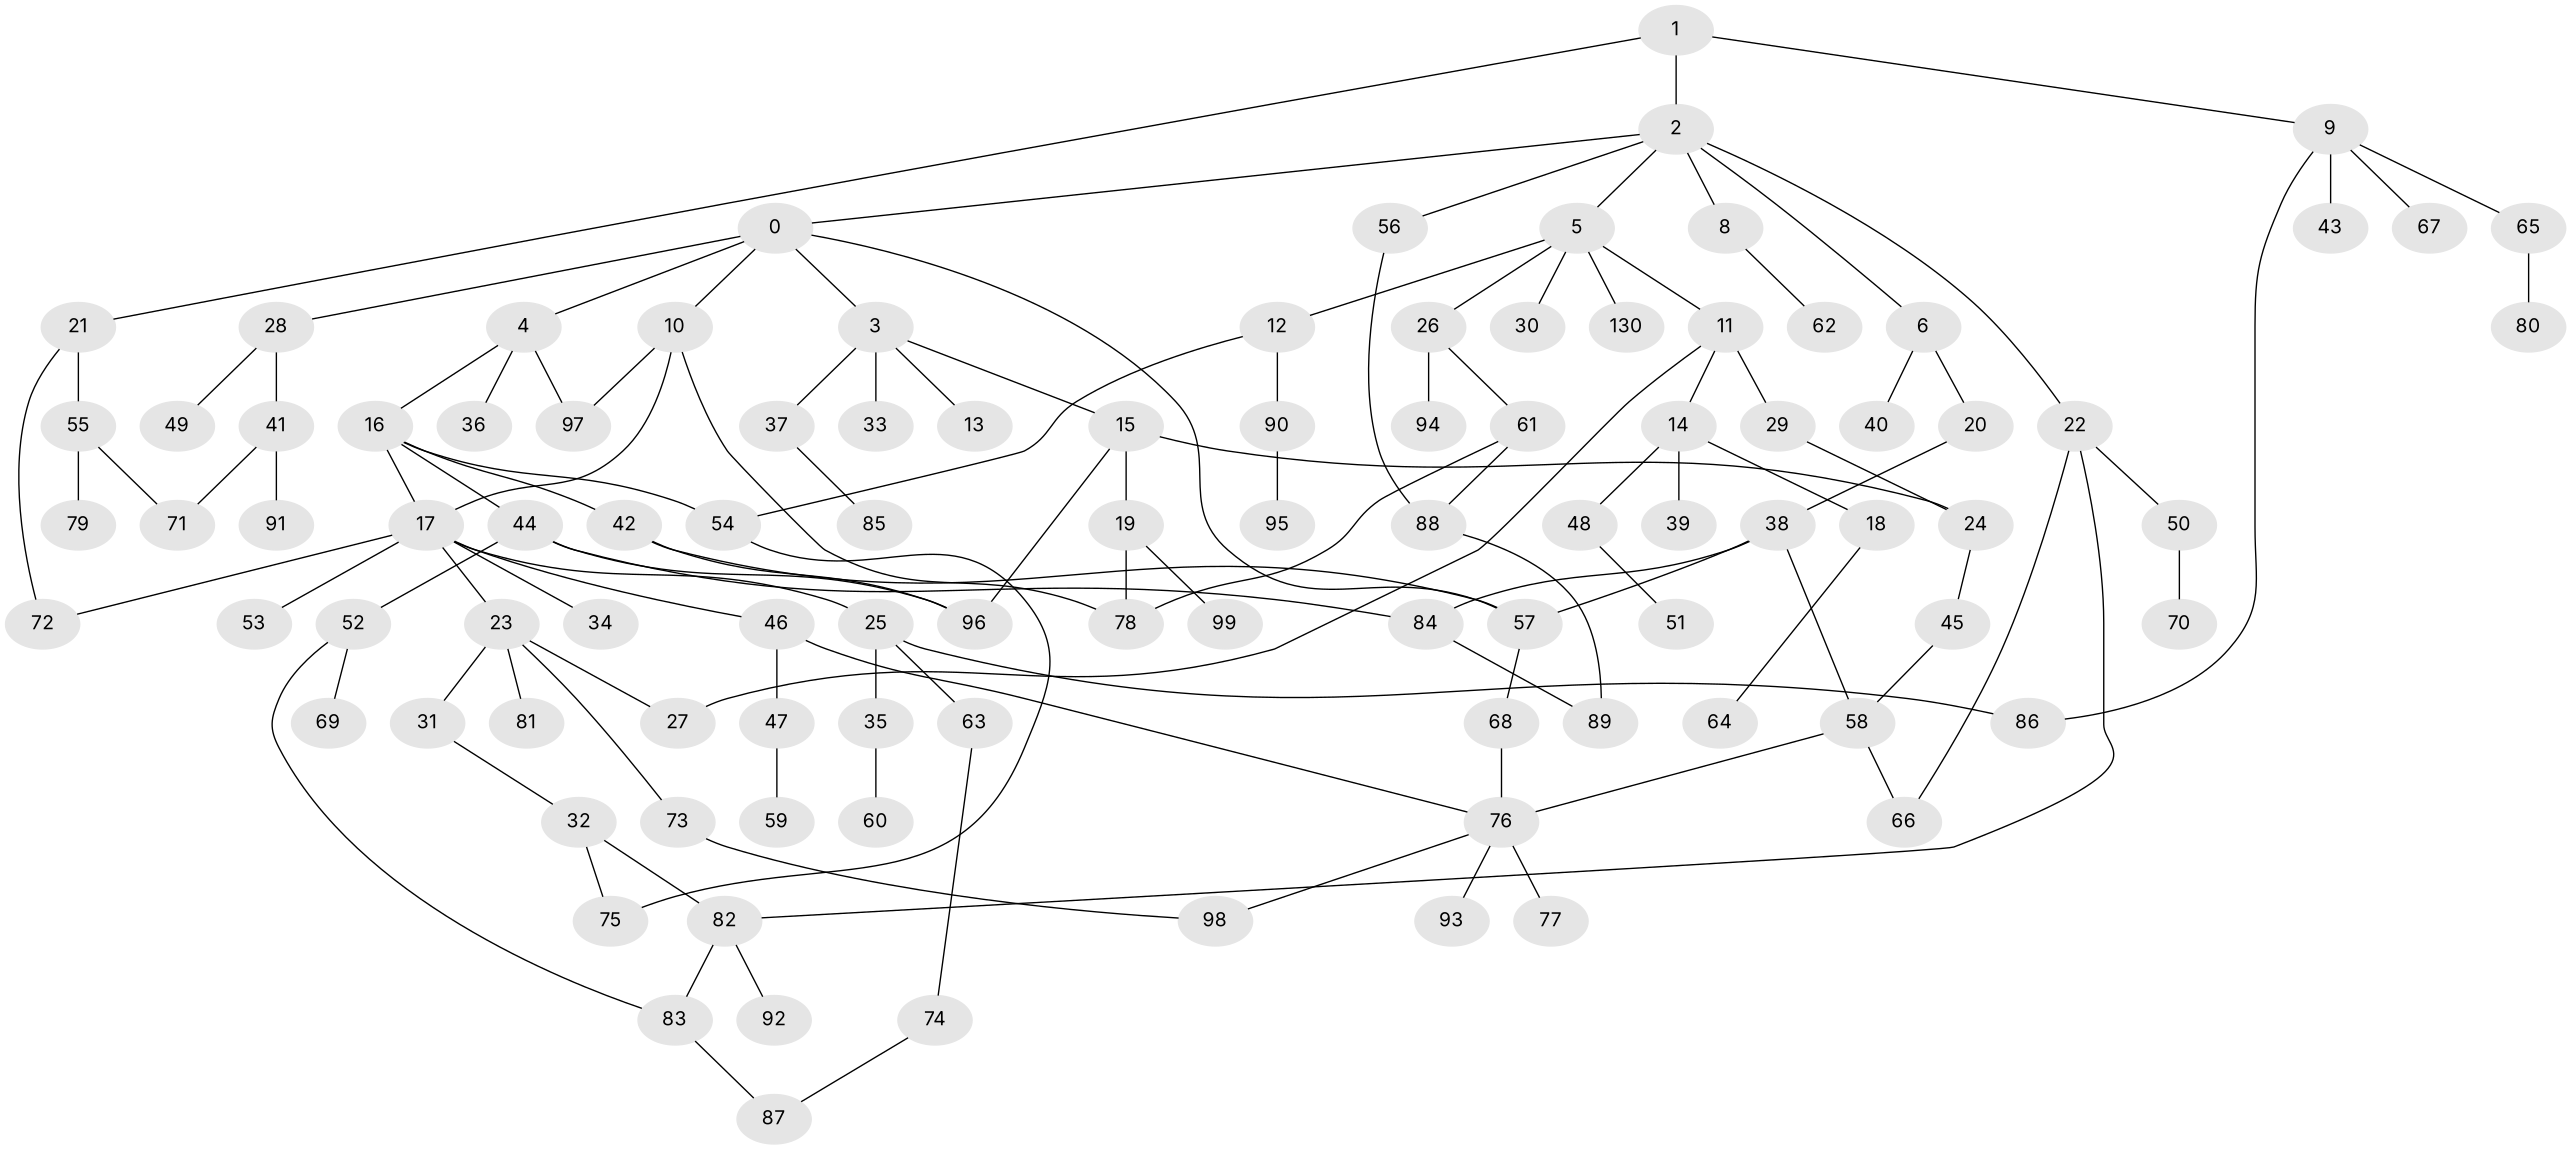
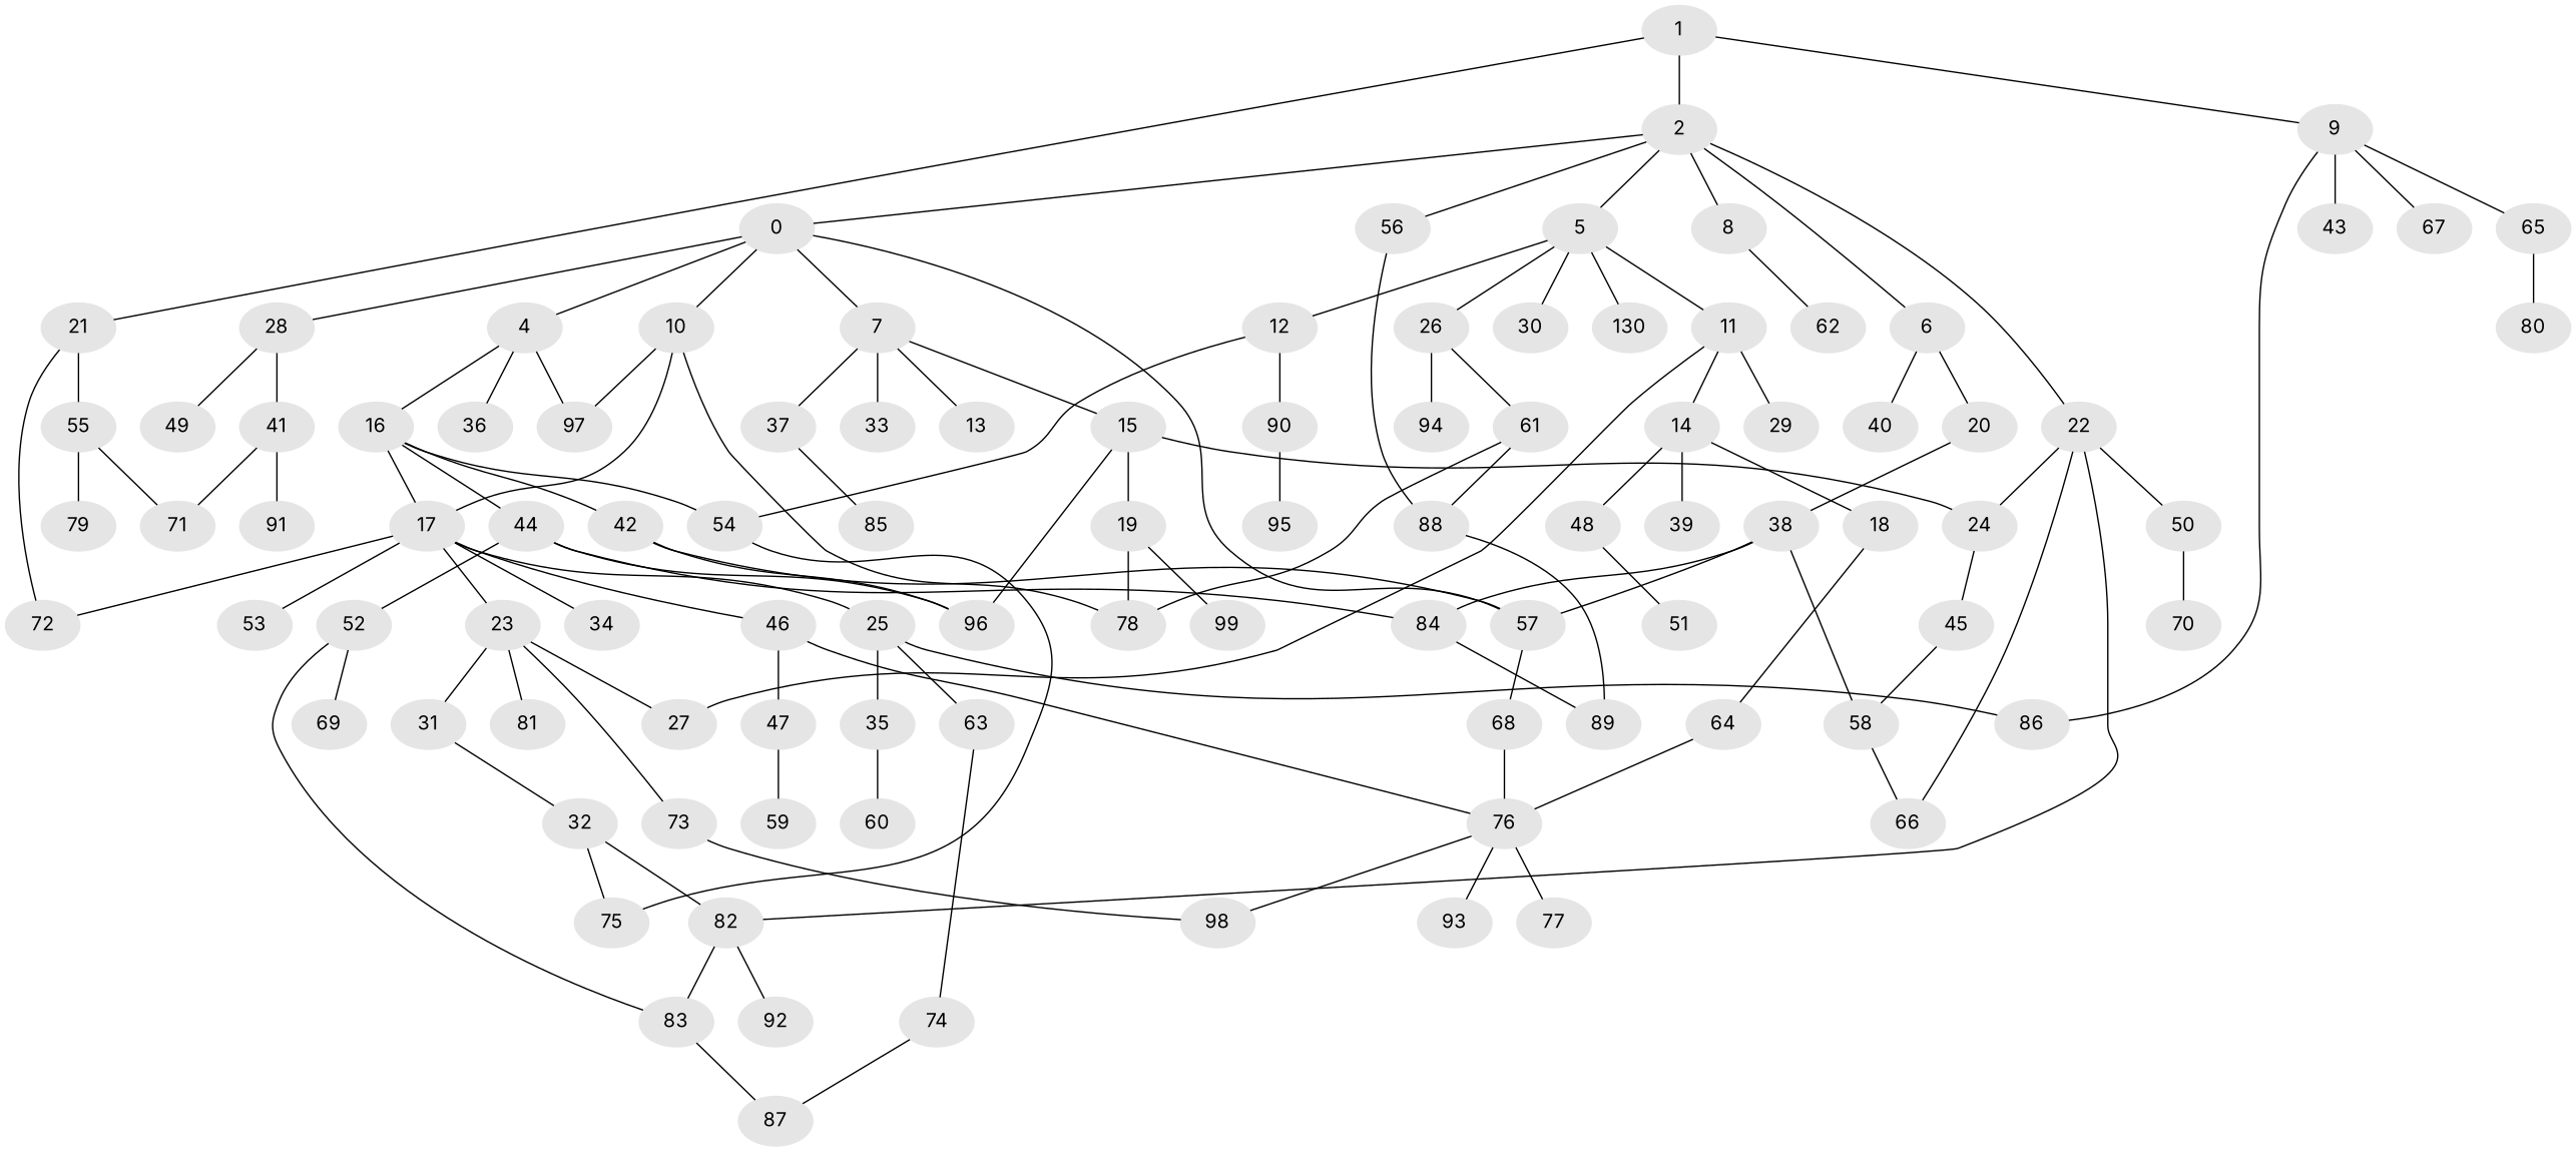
  graph {
    fontname=Inter
    node [color=gray90 fontname=Inter style=filled]
    edge [fontname=Inter]
    1
    2
    9
    21
    n5 [label=0]
    5
    6
    8
    22
    56
    43
    65
    67
    86
    72
    55
    4
-   7 [label=3]
+   7
    10
    28
    57
    11
    12
    26
    30
    n26 [label=130]
    20
    40
    62
    24
    50
    66
    82
    88
    16
    36
    97
    13
    15
    33
    37
    17
    78
    41
    49
    68
    54
    42
    44
    14
    27
    29
    90
    61
    94
    38
    19
    96
    85
    80
    23
    25
    34
    46
    53
    18
    39
    48
    75
    95
    64
    51
    99
    45
    84
    52
    31
    73
    81
    35
    63
    47
    76
    58
    71
    79
    70
    83
    92
    32
    98
    60
    74
    91
    89
    69
    59
    77
    93
    87
    1 -- 2
    1 -- 9
    1 -- 21
    2 -- n5
    2 -- 5
    2 -- 6
    2 -- 8
    2 -- 22
    2 -- 56
    9 -- 43
    9 -- 65
    9 -- 67
    9 -- 86
    21 -- 72
    21 -- 55
    n5 -- 4
    n5 -- 7
    n5 -- 10
    n5 -- 28
    n5 -- 57
    5 -- 11
    5 -- 12
    5 -- 26
    5 -- 30
    5 -- n26
    6 -- 20
    6 -- 40
    8 -- 62
-   29 -- 24
+   22 -- 24
    22 -- 50
    22 -- 66
    22 -- 82
    56 -- 88
    65 -- 80
    55 -- 71
    55 -- 79
    4 -- 16
    4 -- 36
    4 -- 97
    7 -- 13
    7 -- 15
    7 -- 33
    7 -- 37
    10 -- 97
    10 -- 17
    10 -- 78
    28 -- 41
    28 -- 49
    57 -- 68
    11 -- 14
    11 -- 27
    11 -- 29
    12 -- 54
    12 -- 90
    26 -- 61
    26 -- 94
    20 -- 38
    24 -- 45
    50 -- 70
    82 -- 83
    82 -- 92
    88 -- 89
    16 -- 17
    16 -- 54
    16 -- 42
    16 -- 44
    15 -- 24
    15 -- 19
    15 -- 96
    37 -- 85
    17 -- 72
    17 -- 23
    17 -- 25
    17 -- 34
    17 -- 46
    17 -- 53
    41 -- 71
    41 -- 91
    68 -- 76
    54 -- 75
    42 -- 57
    42 -- 96
    44 -- 96
    44 -- 84
    44 -- 52
    14 -- 18
    14 -- 39
    14 -- 48
    90 -- 95
    61 -- 88
    61 -- 78
    38 -- 57
    38 -- 84
    38 -- 58
    19 -- 78
    19 -- 99
    23 -- 27
    23 -- 31
    23 -- 73
    23 -- 81
    25 -- 86
    25 -- 35
    25 -- 63
    46 -- 47
    46 -- 76
    18 -- 64
    48 -- 51
-   58 -- 76
+   64 -- 76
    45 -- 58
    84 -- 89
    52 -- 83
    52 -- 69
    31 -- 32
    73 -- 98
    35 -- 60
    63 -- 74
    47 -- 59
    76 -- 98
    76 -- 77
    76 -- 93
    58 -- 66
    83 -- 87
    32 -- 82
    32 -- 75
    74 -- 87
  }
